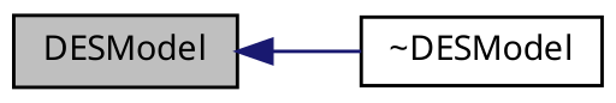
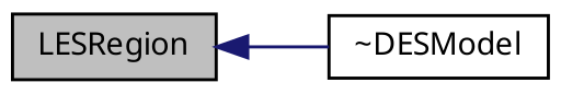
  digraph {
    rankdir=LR
    fontname="Noto Sans"
    node [color=black fontname="Noto Sans" fontsize=10 shape=record]
-   n1 [fillcolor=grey75 fontcolor=black height=0.2 label=DESModel style=filled width=0.4]
+   n1 [fillcolor=grey75 fontcolor=black height=0.2 label=LESRegion style=filled width=0.4]
    n2 [height=0.2 label="~DESModel" width=0.4]
    n1 -> n2 [color=midnightblue dir=back fontname="Noto Sans" fontsize=10 labelfontname=FreeSans labelfontsize=10 style=solid]
  }
